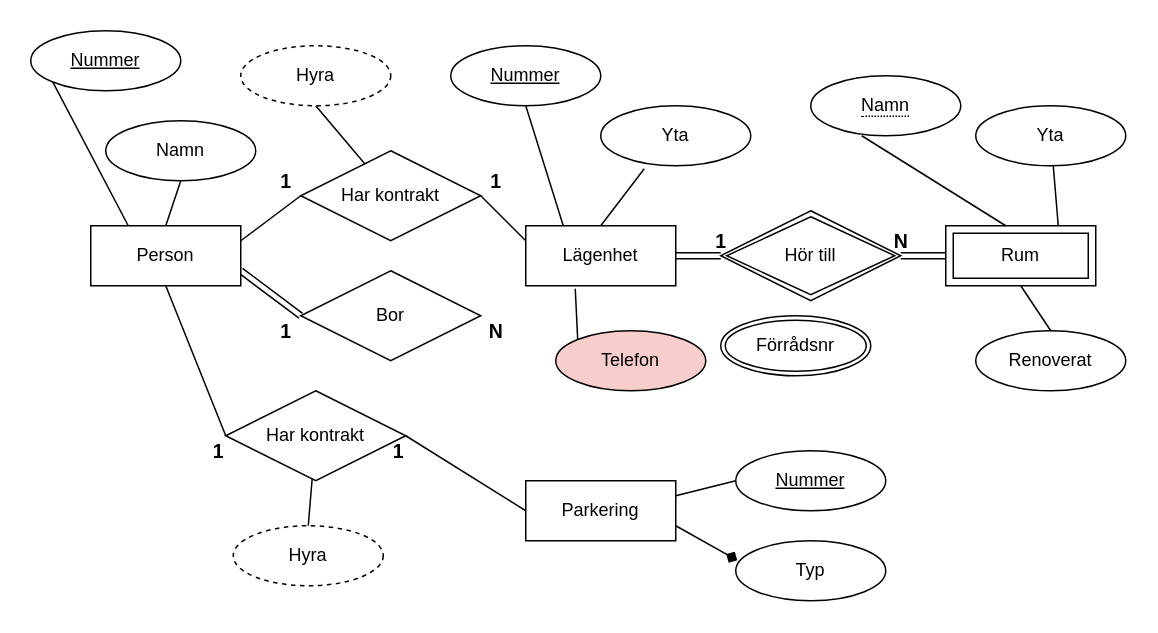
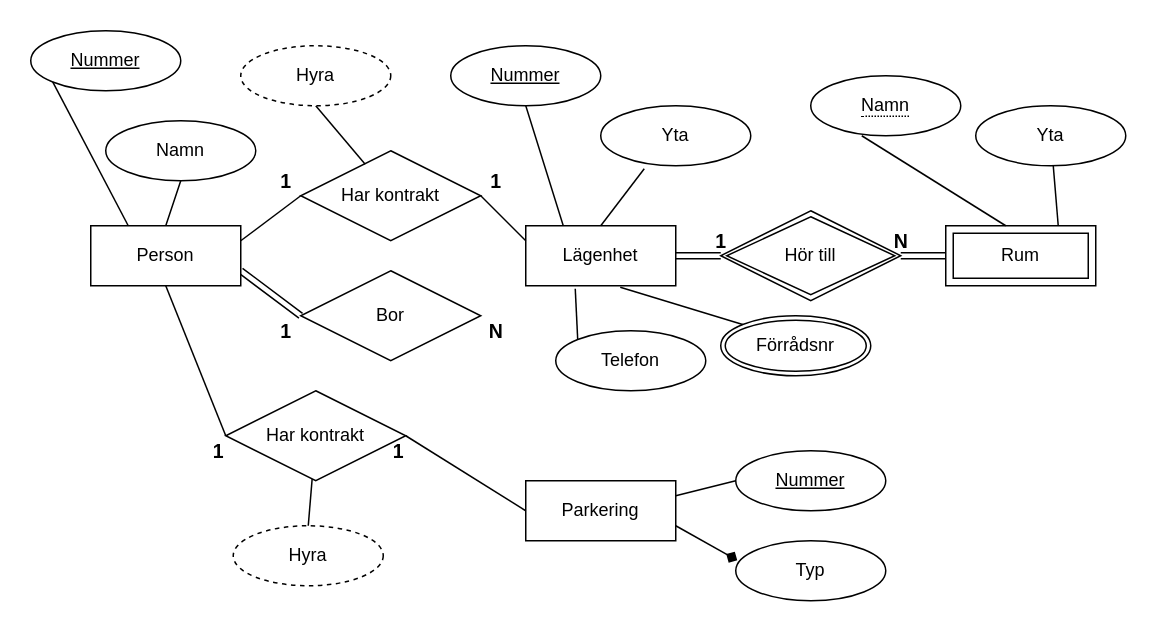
  <mxCell id="0" />
  <mxCell id="1" parent="0" />
  <mxCell id="2" value="" style="edgeStyle=none;shape=link;rounded=0;orthogonalLoop=1;jettySize=auto;html=1;entryX=0;entryY=0.5;entryDx=0;entryDy=0;exitX=1;exitY=0.75;exitDx=0;exitDy=0;" edge="1" parent="1" source="3" target="9"><mxGeometry relative="1" as="geometry" /></mxCell>
  <mxCell id="3" value="Person" style="whiteSpace=wrap;html=1;align=center;" vertex="1" parent="1"><mxGeometry x="60" y="150" width="100" height="40" as="geometry" /></mxCell>
  <mxCell id="4" value="" style="edgeStyle=none;shape=link;rounded=0;orthogonalLoop=1;jettySize=auto;html=1;" edge="1" parent="1" source="5" target="12"><mxGeometry relative="1" as="geometry" /></mxCell>
  <mxCell id="5" value="Lägenhet" style="whiteSpace=wrap;html=1;align=center;" vertex="1" parent="1"><mxGeometry x="350" y="150" width="100" height="40" as="geometry" /></mxCell>
  <mxCell id="6" value="Parkering" style="whiteSpace=wrap;html=1;align=center;" vertex="1" parent="1"><mxGeometry x="350" y="320" width="100" height="40" as="geometry" /></mxCell>
  <mxCell id="7" value="Rum" style="shape=ext;margin=3;double=1;whiteSpace=wrap;html=1;align=center;" vertex="1" parent="1"><mxGeometry x="630" y="150" width="100" height="40" as="geometry" /></mxCell>
  <mxCell id="8" value="Har kontrakt" style="shape=rhombus;perimeter=rhombusPerimeter;whiteSpace=wrap;html=1;align=center;" vertex="1" parent="1"><mxGeometry x="200" y="100" width="120" height="60" as="geometry" /></mxCell>
  <mxCell id="9" value="Bor" style="shape=rhombus;perimeter=rhombusPerimeter;whiteSpace=wrap;html=1;align=center;" vertex="1" parent="1"><mxGeometry x="200" y="180" width="120" height="60" as="geometry" /></mxCell>
  <mxCell id="10" value="Har kontrakt" style="shape=rhombus;perimeter=rhombusPerimeter;whiteSpace=wrap;html=1;align=center;" vertex="1" parent="1"><mxGeometry x="150" y="260" width="120" height="60" as="geometry" /></mxCell>
  <mxCell id="11" value="" style="edgeStyle=none;shape=link;rounded=0;orthogonalLoop=1;jettySize=auto;html=1;" edge="1" parent="1" source="12" target="7"><mxGeometry relative="1" as="geometry" /></mxCell>
  <mxCell id="12" value="Hör till" style="shape=rhombus;double=1;perimeter=rhombusPerimeter;whiteSpace=wrap;html=1;align=center;" vertex="1" parent="1"><mxGeometry x="480" y="140" width="120" height="60" as="geometry" /></mxCell>
  <mxCell id="13" value="" style="endArrow=none;html=1;rounded=0;exitX=1;exitY=0.25;exitDx=0;exitDy=0;entryX=0;entryY=0.5;entryDx=0;entryDy=0;" edge="1" parent="1" source="3" target="8"><mxGeometry relative="1" as="geometry"><mxPoint x="340" y="230" as="sourcePoint" /><mxPoint x="500" y="230" as="targetPoint" /></mxGeometry></mxCell>
  <mxCell id="14" value="" style="endArrow=none;html=1;rounded=0;exitX=1;exitY=0.5;exitDx=0;exitDy=0;entryX=0;entryY=0.25;entryDx=0;entryDy=0;" edge="1" parent="1" source="8" target="5"><mxGeometry relative="1" as="geometry"><mxPoint x="340" y="230" as="sourcePoint" /><mxPoint x="500" y="230" as="targetPoint" /></mxGeometry></mxCell>
  <mxCell id="15" value="&lt;font style=&quot;font-size: 13px&quot;&gt;&lt;b style=&quot;font-size: 13px&quot;&gt;1&lt;/b&gt;&lt;/font&gt;" style="text;html=1;resizable=0;autosize=1;align=center;verticalAlign=middle;points=[];fillColor=none;strokeColor=none;rounded=0;fontSize=13;" vertex="1" parent="1"><mxGeometry x="180" y="110" width="20" height="20" as="geometry" /></mxCell>
  <mxCell id="16" value="&lt;font style=&quot;font-size: 13px&quot;&gt;&lt;b style=&quot;font-size: 13px&quot;&gt;1&lt;/b&gt;&lt;/font&gt;" style="text;html=1;resizable=0;autosize=1;align=center;verticalAlign=middle;points=[];fillColor=none;strokeColor=none;rounded=0;fontSize=13;" vertex="1" parent="1"><mxGeometry x="320" y="110" width="20" height="20" as="geometry" /></mxCell>
  <mxCell id="17" value="&lt;font style=&quot;font-size: 13px&quot;&gt;&lt;b style=&quot;font-size: 13px&quot;&gt;1&lt;/b&gt;&lt;/font&gt;" style="text;html=1;resizable=0;autosize=1;align=center;verticalAlign=middle;points=[];fillColor=none;strokeColor=none;rounded=0;fontSize=13;" vertex="1" parent="1"><mxGeometry x="180" y="210" width="20" height="20" as="geometry" /></mxCell>
  <mxCell id="18" value="&lt;font style=&quot;font-size: 13px&quot;&gt;&lt;b style=&quot;font-size: 13px&quot;&gt;N&lt;/b&gt;&lt;/font&gt;" style="text;html=1;resizable=0;autosize=1;align=center;verticalAlign=middle;points=[];fillColor=none;strokeColor=none;rounded=0;fontSize=13;" vertex="1" parent="1"><mxGeometry x="320" y="210" width="20" height="20" as="geometry" /></mxCell>
  <mxCell id="19" value="&lt;font style=&quot;font-size: 13px&quot;&gt;&lt;b style=&quot;font-size: 13px&quot;&gt;1&lt;/b&gt;&lt;/font&gt;" style="text;html=1;resizable=0;autosize=1;align=center;verticalAlign=middle;points=[];fillColor=none;strokeColor=none;rounded=0;fontSize=13;" vertex="1" parent="1"><mxGeometry x="470" y="150" width="20" height="20" as="geometry" /></mxCell>
  <mxCell id="20" value="&lt;font style=&quot;font-size: 13px&quot;&gt;&lt;b style=&quot;font-size: 13px&quot;&gt;N&lt;/b&gt;&lt;/font&gt;" style="text;html=1;resizable=0;autosize=1;align=center;verticalAlign=middle;points=[];fillColor=none;strokeColor=none;rounded=0;fontSize=13;" vertex="1" parent="1"><mxGeometry x="590" y="150" width="20" height="20" as="geometry" /></mxCell>
  <mxCell id="21" value="" style="endArrow=none;html=1;rounded=0;exitX=0.5;exitY=1;exitDx=0;exitDy=0;entryX=0;entryY=0.5;entryDx=0;entryDy=0;" edge="1" parent="1" source="3" target="10"><mxGeometry relative="1" as="geometry"><mxPoint x="340" y="230" as="sourcePoint" /><mxPoint x="500" y="230" as="targetPoint" /></mxGeometry></mxCell>
  <mxCell id="22" value="" style="endArrow=none;html=1;rounded=0;exitX=1;exitY=0.5;exitDx=0;exitDy=0;entryX=0;entryY=0.5;entryDx=0;entryDy=0;" edge="1" parent="1" source="10" target="6"><mxGeometry relative="1" as="geometry"><mxPoint x="340" y="230" as="sourcePoint" /><mxPoint x="500" y="230" as="targetPoint" /></mxGeometry></mxCell>
  <mxCell id="23" value="&lt;font style=&quot;font-size: 13px&quot;&gt;&lt;b style=&quot;font-size: 13px&quot;&gt;1&lt;/b&gt;&lt;/font&gt;" style="text;html=1;resizable=0;autosize=1;align=center;verticalAlign=middle;points=[];fillColor=none;strokeColor=none;rounded=0;fontSize=13;" vertex="1" parent="1"><mxGeometry x="135" y="290" width="20" height="20" as="geometry" /></mxCell>
  <mxCell id="24" value="&lt;font style=&quot;font-size: 13px&quot;&gt;&lt;b style=&quot;font-size: 13px&quot;&gt;1&lt;/b&gt;&lt;/font&gt;" style="text;html=1;resizable=0;autosize=1;align=center;verticalAlign=middle;points=[];fillColor=none;strokeColor=none;rounded=0;fontSize=13;" vertex="1" parent="1"><mxGeometry x="255" y="290" width="20" height="20" as="geometry" /></mxCell>
  <mxCell id="25" value="Nummer" style="ellipse;whiteSpace=wrap;html=1;align=center;fontStyle=4;" vertex="1" parent="1"><mxGeometry x="20" y="20" width="100" height="40" as="geometry" /></mxCell>
  <mxCell id="26" value="Namn" style="ellipse;whiteSpace=wrap;html=1;align=center;" vertex="1" parent="1"><mxGeometry x="70" y="80" width="100" height="40" as="geometry" /></mxCell>
  <mxCell id="27" value="" style="endArrow=none;html=1;rounded=0;exitX=0;exitY=1;exitDx=0;exitDy=0;entryX=0.25;entryY=0;entryDx=0;entryDy=0;" edge="1" parent="1" source="25" target="3"><mxGeometry relative="1" as="geometry"><mxPoint x="340" y="230" as="sourcePoint" /><mxPoint x="60" y="140" as="targetPoint" /></mxGeometry></mxCell>
  <mxCell id="28" value="" style="endArrow=none;html=1;rounded=0;exitX=0.5;exitY=1;exitDx=0;exitDy=0;entryX=0.5;entryY=0;entryDx=0;entryDy=0;" edge="1" parent="1" source="26" target="3"><mxGeometry relative="1" as="geometry"><mxPoint x="340" y="230" as="sourcePoint" /><mxPoint x="500" y="230" as="targetPoint" /></mxGeometry></mxCell>
  <mxCell id="29" value="" style="endArrow=none;html=1;rounded=0;exitX=0.4;exitY=1;exitDx=0;exitDy=0;exitPerimeter=0;entryX=0.358;entryY=0.15;entryDx=0;entryDy=0;entryPerimeter=0;" edge="1" parent="1" target="8"><mxGeometry relative="1" as="geometry"><mxPoint x="210" y="70" as="sourcePoint" /><mxPoint x="500" y="230" as="targetPoint" /></mxGeometry></mxCell>
  <mxCell id="30" value="Nummer" style="ellipse;whiteSpace=wrap;html=1;align=center;fontStyle=4;" vertex="1" parent="1"><mxGeometry x="300" y="30" width="100" height="40" as="geometry" /></mxCell>
  <mxCell id="31" value="Yta" style="ellipse;whiteSpace=wrap;html=1;align=center;" vertex="1" parent="1"><mxGeometry x="400" y="70" width="100" height="40" as="geometry" /></mxCell>
- <mxCell id="32" value="Telefon" style="ellipse;whiteSpace=wrap;html=1;align=center;fillColor=#f8cecc;" vertex="1" parent="1"><mxGeometry x="370" y="220" width="100" height="40" as="geometry" /></mxCell>
+ <mxCell id="32" value="Telefon" style="ellipse;whiteSpace=wrap;html=1;align=center;" vertex="1" parent="1"><mxGeometry x="370" y="220" width="100" height="40" as="geometry" /></mxCell>
  <mxCell id="33" value="" style="endArrow=none;html=1;rounded=0;exitX=0.5;exitY=1;exitDx=0;exitDy=0;entryX=0.25;entryY=0;entryDx=0;entryDy=0;" edge="1" parent="1" source="30" target="5"><mxGeometry relative="1" as="geometry"><mxPoint x="340" y="230" as="sourcePoint" /><mxPoint x="500" y="230" as="targetPoint" /></mxGeometry></mxCell>
  <mxCell id="34" value="" style="endArrow=none;html=1;rounded=0;exitX=0.29;exitY=1.05;exitDx=0;exitDy=0;exitPerimeter=0;entryX=0.5;entryY=0;entryDx=0;entryDy=0;" edge="1" parent="1" source="31" target="5"><mxGeometry relative="1" as="geometry"><mxPoint x="340" y="230" as="sourcePoint" /><mxPoint x="500" y="230" as="targetPoint" /></mxGeometry></mxCell>
  <mxCell id="35" value="" style="endArrow=none;html=1;rounded=0;exitX=0.33;exitY=1.05;exitDx=0;exitDy=0;exitPerimeter=0;entryX=0;entryY=0;entryDx=0;entryDy=0;" edge="1" parent="1" source="5" target="32"><mxGeometry relative="1" as="geometry"><mxPoint x="340" y="230" as="sourcePoint" /><mxPoint x="500" y="230" as="targetPoint" /></mxGeometry></mxCell>
  <mxCell id="36" value="Förrådsnr" style="ellipse;shape=doubleEllipse;margin=3;whiteSpace=wrap;html=1;align=center;" vertex="1" parent="1"><mxGeometry x="480" y="210" width="100" height="40" as="geometry" /></mxCell>
+ <mxCell id="37" value="" style="endArrow=none;html=1;rounded=0;exitX=0.63;exitY=1.025;exitDx=0;exitDy=0;exitPerimeter=0;entryX=0;entryY=0;entryDx=0;entryDy=0;" edge="1" parent="1" source="5" target="36"><mxGeometry relative="1" as="geometry"><mxPoint x="340" y="230" as="sourcePoint" /><mxPoint x="500" y="230" as="targetPoint" /></mxGeometry></mxCell>
  <mxCell id="38" value="Typ" style="ellipse;whiteSpace=wrap;html=1;align=center;" vertex="1" parent="1"><mxGeometry x="490" y="360" width="100" height="40" as="geometry" /></mxCell>
  <mxCell id="39" value="Nummer" style="ellipse;whiteSpace=wrap;html=1;align=center;fontStyle=4;" vertex="1" parent="1"><mxGeometry x="490" y="300" width="100" height="40" as="geometry" /></mxCell>
  <mxCell id="40" value="&lt;span style=&quot;border-bottom: 1px dotted&quot;&gt;Namn&lt;/span&gt;" style="ellipse;whiteSpace=wrap;html=1;align=center;" vertex="1" parent="1"><mxGeometry x="540" y="50" width="100" height="40" as="geometry" /></mxCell>
  <mxCell id="41" value="Hyra" style="ellipse;whiteSpace=wrap;html=1;align=center;dashed=1;" vertex="1" parent="1"><mxGeometry x="160" y="30" width="100" height="40" as="geometry" /></mxCell>
  <mxCell id="42" value="Hyra" style="ellipse;whiteSpace=wrap;html=1;align=center;dashed=1;" vertex="1" parent="1"><mxGeometry x="155" y="350" width="100" height="40" as="geometry" /></mxCell>
  <mxCell id="43" value="" style="endArrow=none;html=1;rounded=0;exitX=0.5;exitY=0;exitDx=0;exitDy=0;" edge="1" parent="1" source="42" target="10"><mxGeometry relative="1" as="geometry"><mxPoint x="340" y="230" as="sourcePoint" /><mxPoint x="500" y="230" as="targetPoint" /></mxGeometry></mxCell>
  <mxCell id="44" value="Yta" style="ellipse;whiteSpace=wrap;html=1;align=center;" vertex="1" parent="1"><mxGeometry x="650" y="70" width="100" height="40" as="geometry" /></mxCell>
- <mxCell id="45" value="Renoverat" style="ellipse;whiteSpace=wrap;html=1;align=center;" vertex="1" parent="1"><mxGeometry x="650" y="220" width="100" height="40" as="geometry" /></mxCell>
  <mxCell id="46" value="" style="endArrow=none;html=1;rounded=0;entryX=0.34;entryY=1;entryDx=0;entryDy=0;entryPerimeter=0;exitX=0.4;exitY=0;exitDx=0;exitDy=0;exitPerimeter=0;" edge="1" parent="1" source="7" target="40"><mxGeometry relative="1" as="geometry"><mxPoint x="660" y="145" as="sourcePoint" /><mxPoint x="500" y="230" as="targetPoint" /></mxGeometry></mxCell>
  <mxCell id="47" value="" style="endArrow=none;html=1;rounded=0;exitX=0.75;exitY=0;exitDx=0;exitDy=0;" edge="1" parent="1" source="7" target="44"><mxGeometry relative="1" as="geometry"><mxPoint x="700" y="140" as="sourcePoint" /><mxPoint x="500" y="230" as="targetPoint" /></mxGeometry></mxCell>
- <mxCell id="48" value="" style="endArrow=none;html=1;rounded=0;entryX=0.5;entryY=0;entryDx=0;entryDy=0;exitX=0.5;exitY=1;exitDx=0;exitDy=0;" edge="1" parent="1" source="7" target="45"><mxGeometry relative="1" as="geometry"><mxPoint x="340" y="230" as="sourcePoint" /><mxPoint x="500" y="230" as="targetPoint" /></mxGeometry></mxCell>
  <mxCell id="49" value="" style="endArrow=none;html=1;rounded=0;entryX=0;entryY=0.5;entryDx=0;entryDy=0;exitX=1;exitY=0.25;exitDx=0;exitDy=0;" edge="1" parent="1" source="6" target="39"><mxGeometry relative="1" as="geometry"><mxPoint x="340" y="230" as="sourcePoint" /><mxPoint x="500" y="230" as="targetPoint" /></mxGeometry></mxCell>
  <mxCell id="50" value="" style="endArrow=diamond;html=1;rounded=0;entryX=0.01;entryY=0.325;entryDx=0;entryDy=0;entryPerimeter=0;exitX=1;exitY=0.75;exitDx=0;exitDy=0;" edge="1" parent="1" source="6" target="38"><mxGeometry relative="1" as="geometry"><mxPoint x="340" y="230" as="sourcePoint" /><mxPoint x="500" y="230" as="targetPoint" /></mxGeometry></mxCell>
